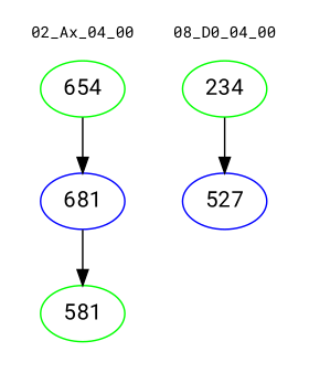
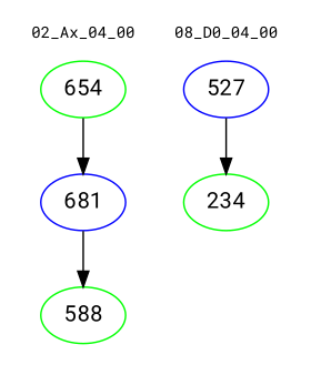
  digraph {
    fontname="Roboto Mono"
    node [color=green fontname="Roboto Mono"]
    edge [color=black fontname="Roboto Mono"]
    n1 [label=654]
    n2 [color=blue label=681]
-   n3 [label=581]
+   n3 [label=588]
    n4 [label=234]
    n5 [color=blue label=527]
    subgraph cluster_1 {
      color=white
      fontsize=10
      label="02_Ax_04_00"
      n1
      n2
      n3
    }
    subgraph cluster_2 {
      color=white
      fontsize=10
      label="08_D0_04_00"
      n4
      n5
    }
    n1 -> n2
    n2 -> n3
-   n4 -> n5
+   n5 -> n4
  }
